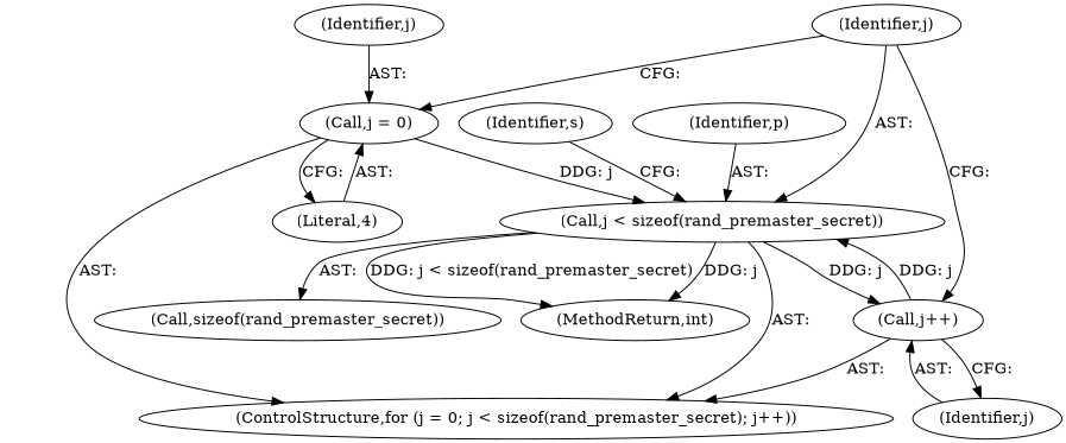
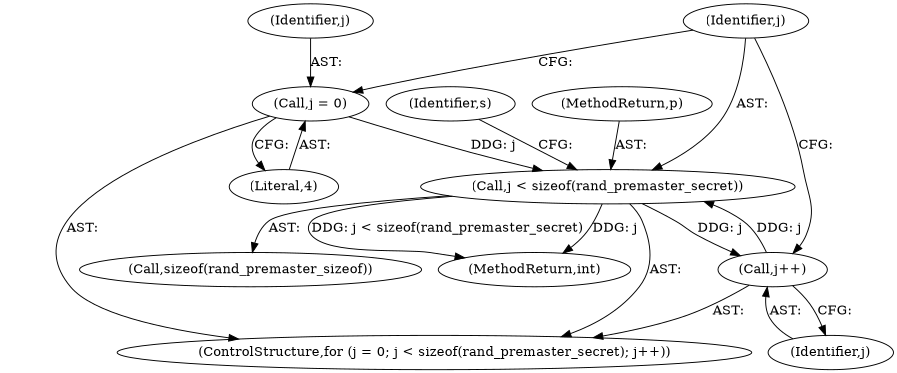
  digraph {
    n1 [label="(Call,j < sizeof(rand_premaster_secret))"]
    n2 [label="(Call,j++)"]
    n3 [label="(ControlStructure,for (j = 0; j < sizeof(rand_premaster_secret); j++))"]
-   n4 [label="(Call,sizeof(rand_premaster_secret))"]
+   n4 [label="(Call,sizeof(rand_premaster_sizeof))"]
    n5 [label="(MethodReturn,int)"]
    n6 [label="(Identifier,j)"]
    n7 [label="(Call,j = 0)"]
    n8 [label="(Literal,4)"]
    n9 [label="(Identifier,j)"]
-   n10 [label="(Identifier,p)"]
+   n10 [label="(MethodReturn,p)"]
    n11 [label="(Identifier,j)"]
    n12 [label="(Identifier,s)"]
    n1 -> n2 [label="DDG: j"]
    n1 -> n3 [label="AST: "]
    n1 -> n4 [label="AST: "]
    n1 -> n5 [label="DDG: j < sizeof(rand_premaster_secret)"]
    n1 -> n5 [label="DDG: j"]
    n2 -> n1 [label="DDG: j"]
    n2 -> n3 [label="AST: "]
    n2 -> n6 [label="CFG: "]
    n6 -> n2 [label="AST: "]
    n7 -> n1 [label="DDG: j"]
    n7 -> n3 [label="AST: "]
    n7 -> n8 [label="CFG: "]
    n8 -> n7 [label="AST: "]
    n9 -> n7 [label="AST: "]
    n10 -> n1 [label="AST: "]
    n11 -> n1 [label="AST: "]
    n11 -> n2 [label="CFG: "]
    n11 -> n7 [label="CFG: "]
    n12 -> n1 [label="CFG: "]
  }
